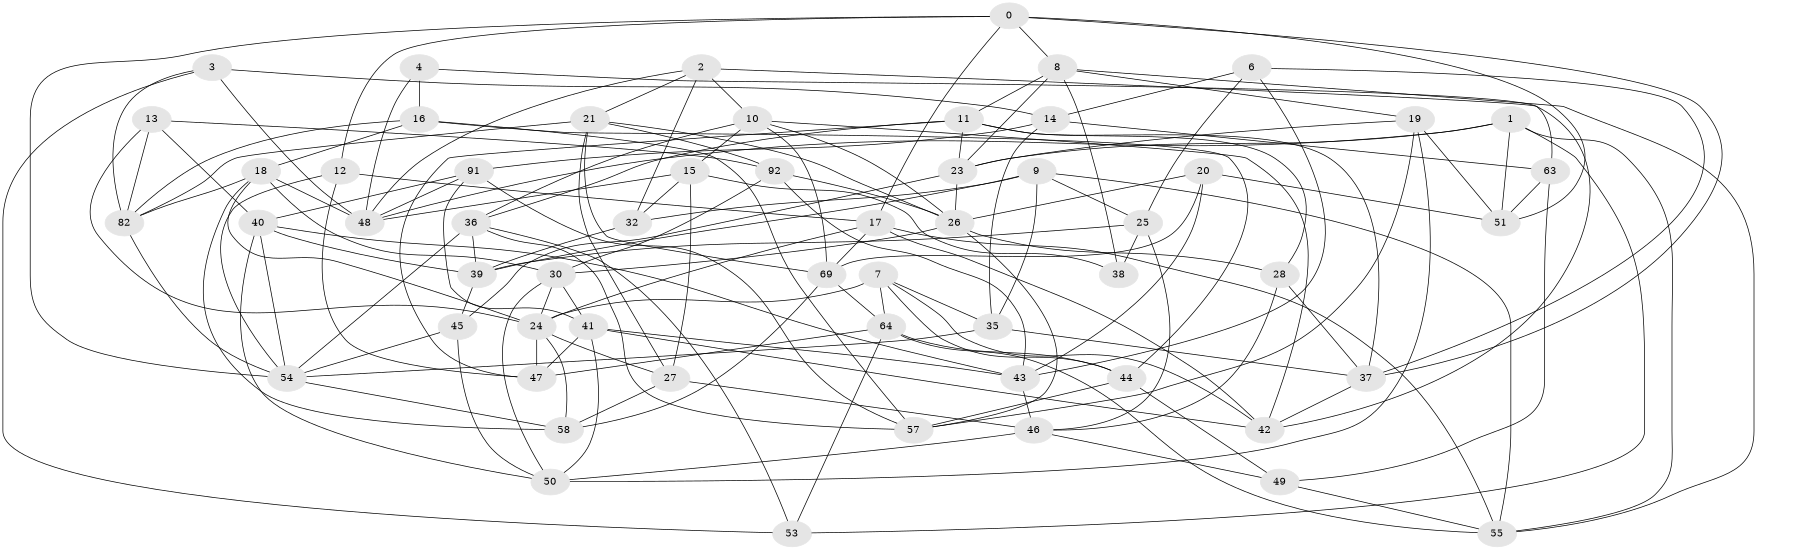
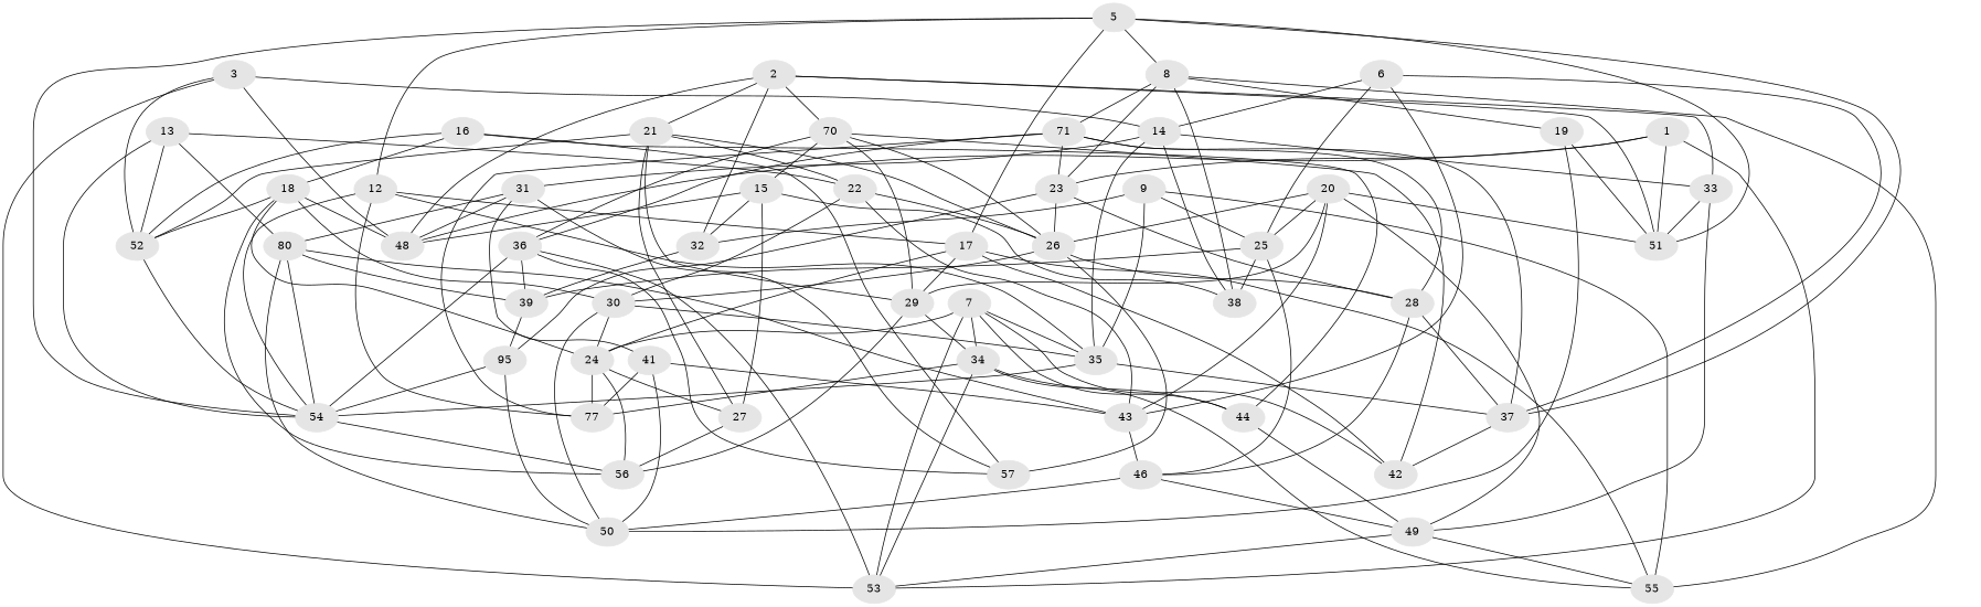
  graph {
    node [color=gray90 style=filled]
    edge [weight=1.0]
    1
    23
    48
    51
    53
    55
    26
-   45
+   45 [label=95]
    2
-   10
+   10 [label=70]
    21
    32
-   33 [label=63]
+   33
    42
    15
-   29 [label=69]
+   29
    36
-   52 [label=82]
-   22 [label=92]
+   52
+   22
    27
    39
    49
    3
    14
    35
    38
-   31 [label=91]
+   31
    54
-   4
    16
    44
    18
    57
    24
-   56 [label=58]
-   47
-   5 [label=0]
+   56
+   47 [label=77]
+   5
    8
    12
    17
    37
-   11
+   11 [label=71]
    19
    6
    25
    43
    46
    7
-   34 [label=64]
+   34
    28
    50
    9
    30
    13
-   40
+   40 [label=80]
    41
    20
    1 -- 23
    1 -- 48
    1 -- 51 [weight=2.0]
    1 -- 53
-   1 -- 55
    23 -- 26
    23 -- 45
    26 -- 57
    26 -- 28
    26 -- 30
    45 -- 54
    45 -- 50
    2 -- 48
+   2 -- 51
    2 -- 10
    2 -- 21
    2 -- 32
    2 -- 33
    10 -- 26
    10 -- 42
    10 -- 15
    10 -- 29
    10 -- 36
    21 -- 26
    21 -- 29
    21 -- 52
    21 -- 22
    21 -- 27
    32 -- 39
    33 -- 51
    33 -- 49
    15 -- 48
    15 -- 32
    15 -- 27 [weight=2.0]
    15 -- 38
    29 -- 56
    29 -- 34
    36 -- 53
    36 -- 39
    36 -- 54
    36 -- 57
    52 -- 54
    22 -- 26
    22 -- 43
    22 -- 30 [weight=2.0]
    27 -- 56
-   27 -- 46
    39 -- 45 [weight=2.0]
+   49 -- 53
    49 -- 55
    3 -- 48
    3 -- 53
    3 -- 52
    3 -- 14
    14 -- 33
    14 -- 35
+   14 -- 38
    14 -- 31
    35 -- 54
    35 -- 37
    31 -- 48 [weight=2.0]
    31 -- 57
    31 -- 40
    31 -- 41
    54 -- 56
-   4 -- 48
-   4 -- 42
-   4 -- 16
    16 -- 52
    16 -- 44 [weight=2.0]
    16 -- 18
    16 -- 57
    44 -- 49
-   44 -- 57
    18 -- 48
    18 -- 52
    18 -- 24
    18 -- 56
    18 -- 30
    24 -- 27
    24 -- 56
    24 -- 47 [weight=2.0]
    5 -- 51
    5 -- 54
    5 -- 8
    5 -- 12
    5 -- 17
    5 -- 37
    8 -- 23
    8 -- 55
    8 -- 38
    8 -- 11
    8 -- 19
+   12 -- 35
    12 -- 54 [weight=2.0]
    12 -- 47
    12 -- 17
    17 -- 55
    17 -- 42
    17 -- 29
    17 -- 24
    37 -- 42
    11 -- 23
    11 -- 36
    11 -- 47
    11 -- 37
    11 -- 28
-   19 -- 23
+   28 -- 23
    19 -- 51 [weight=2.0]
-   19 -- 57
    19 -- 50
    6 -- 14
    6 -- 37
    6 -- 25
    6 -- 43
    25 -- 39
    25 -- 38
    25 -- 46
    43 -- 46
    46 -- 49
    46 -- 50
+   7 -- 53
    7 -- 42
    7 -- 35
    7 -- 44
    7 -- 24
    7 -- 34
    34 -- 53
    34 -- 55
    34 -- 44
    34 -- 47
    28 -- 37
    28 -- 46
    9 -- 55
    9 -- 32
-   9 -- 39
    9 -- 35
    9 -- 25
    30 -- 24
    30 -- 50
-   30 -- 41
+   30 -- 35
    13 -- 52
    13 -- 22
-   13 -- 24
+   13 -- 54
    13 -- 40
    40 -- 39
    40 -- 54
    40 -- 43
    40 -- 50
-   41 -- 42
    41 -- 47
    41 -- 43
    41 -- 50
    20 -- 51
    20 -- 26
    20 -- 29
+   20 -- 49
+   20 -- 25
    20 -- 43
  }
